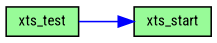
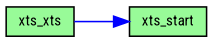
  digraph {
    rankdir=RL
    fontname="Roboto Condensed"
    node [color=black fillcolor=palegreen fontname="Roboto Condensed" fontsize=10 shape=record style=filled]
    n1 [fontcolor=black height=0.2 label=xts_start width=0.4]
-   n2 [height=0.2 label=xts_test width=0.4]
+   n2 [height=0.2 label=xts_xts width=0.4]
    n1 -> n2 [color=blue dir=back fontname="Roboto Condensed" fontsize=10 labelfontname=Helvetica labelfontsize=10 style=solid]
  }
